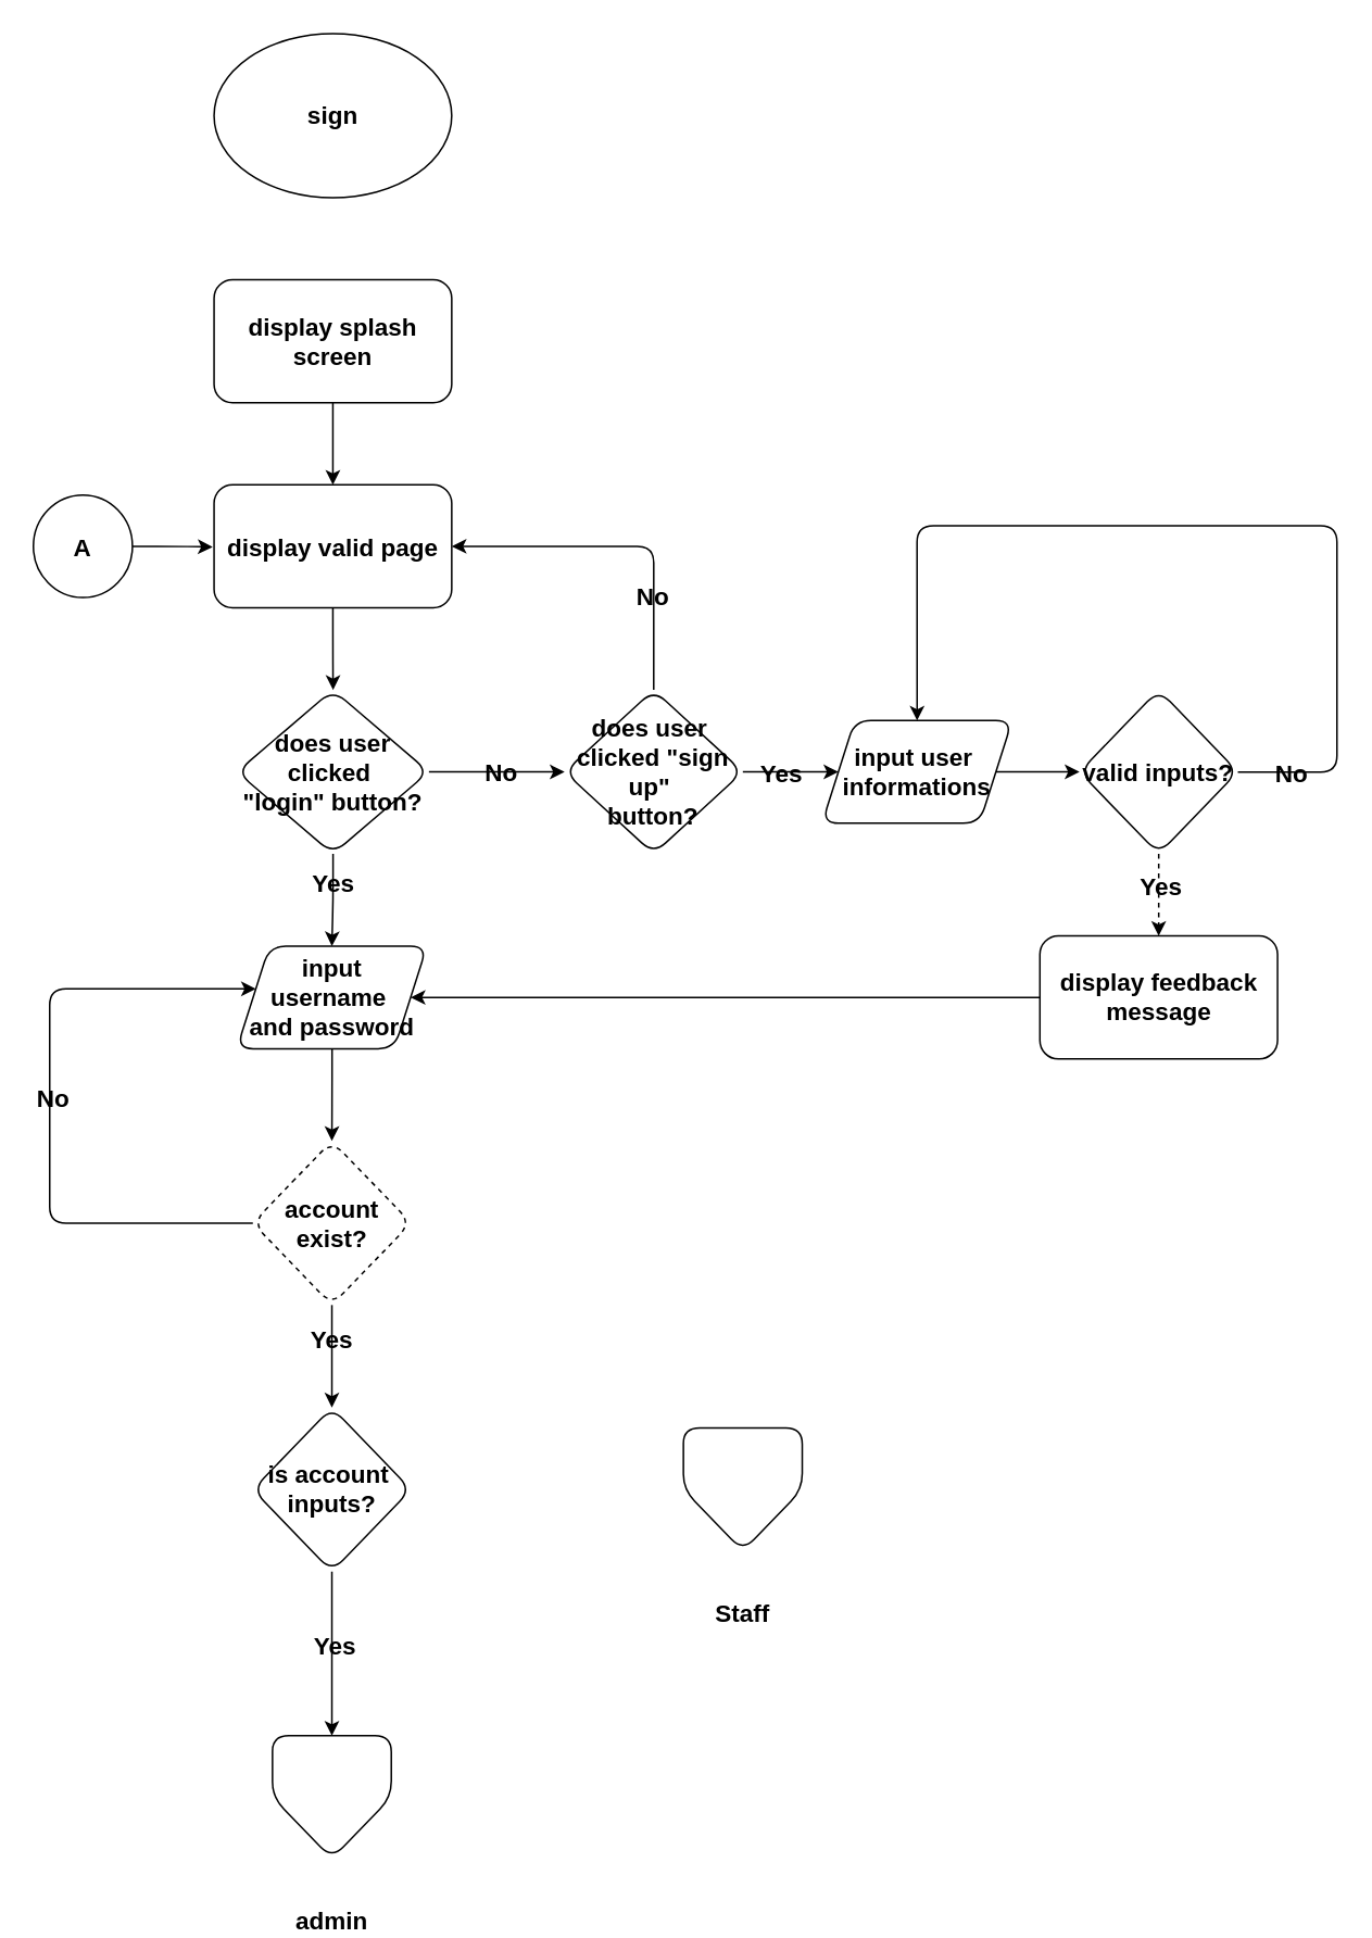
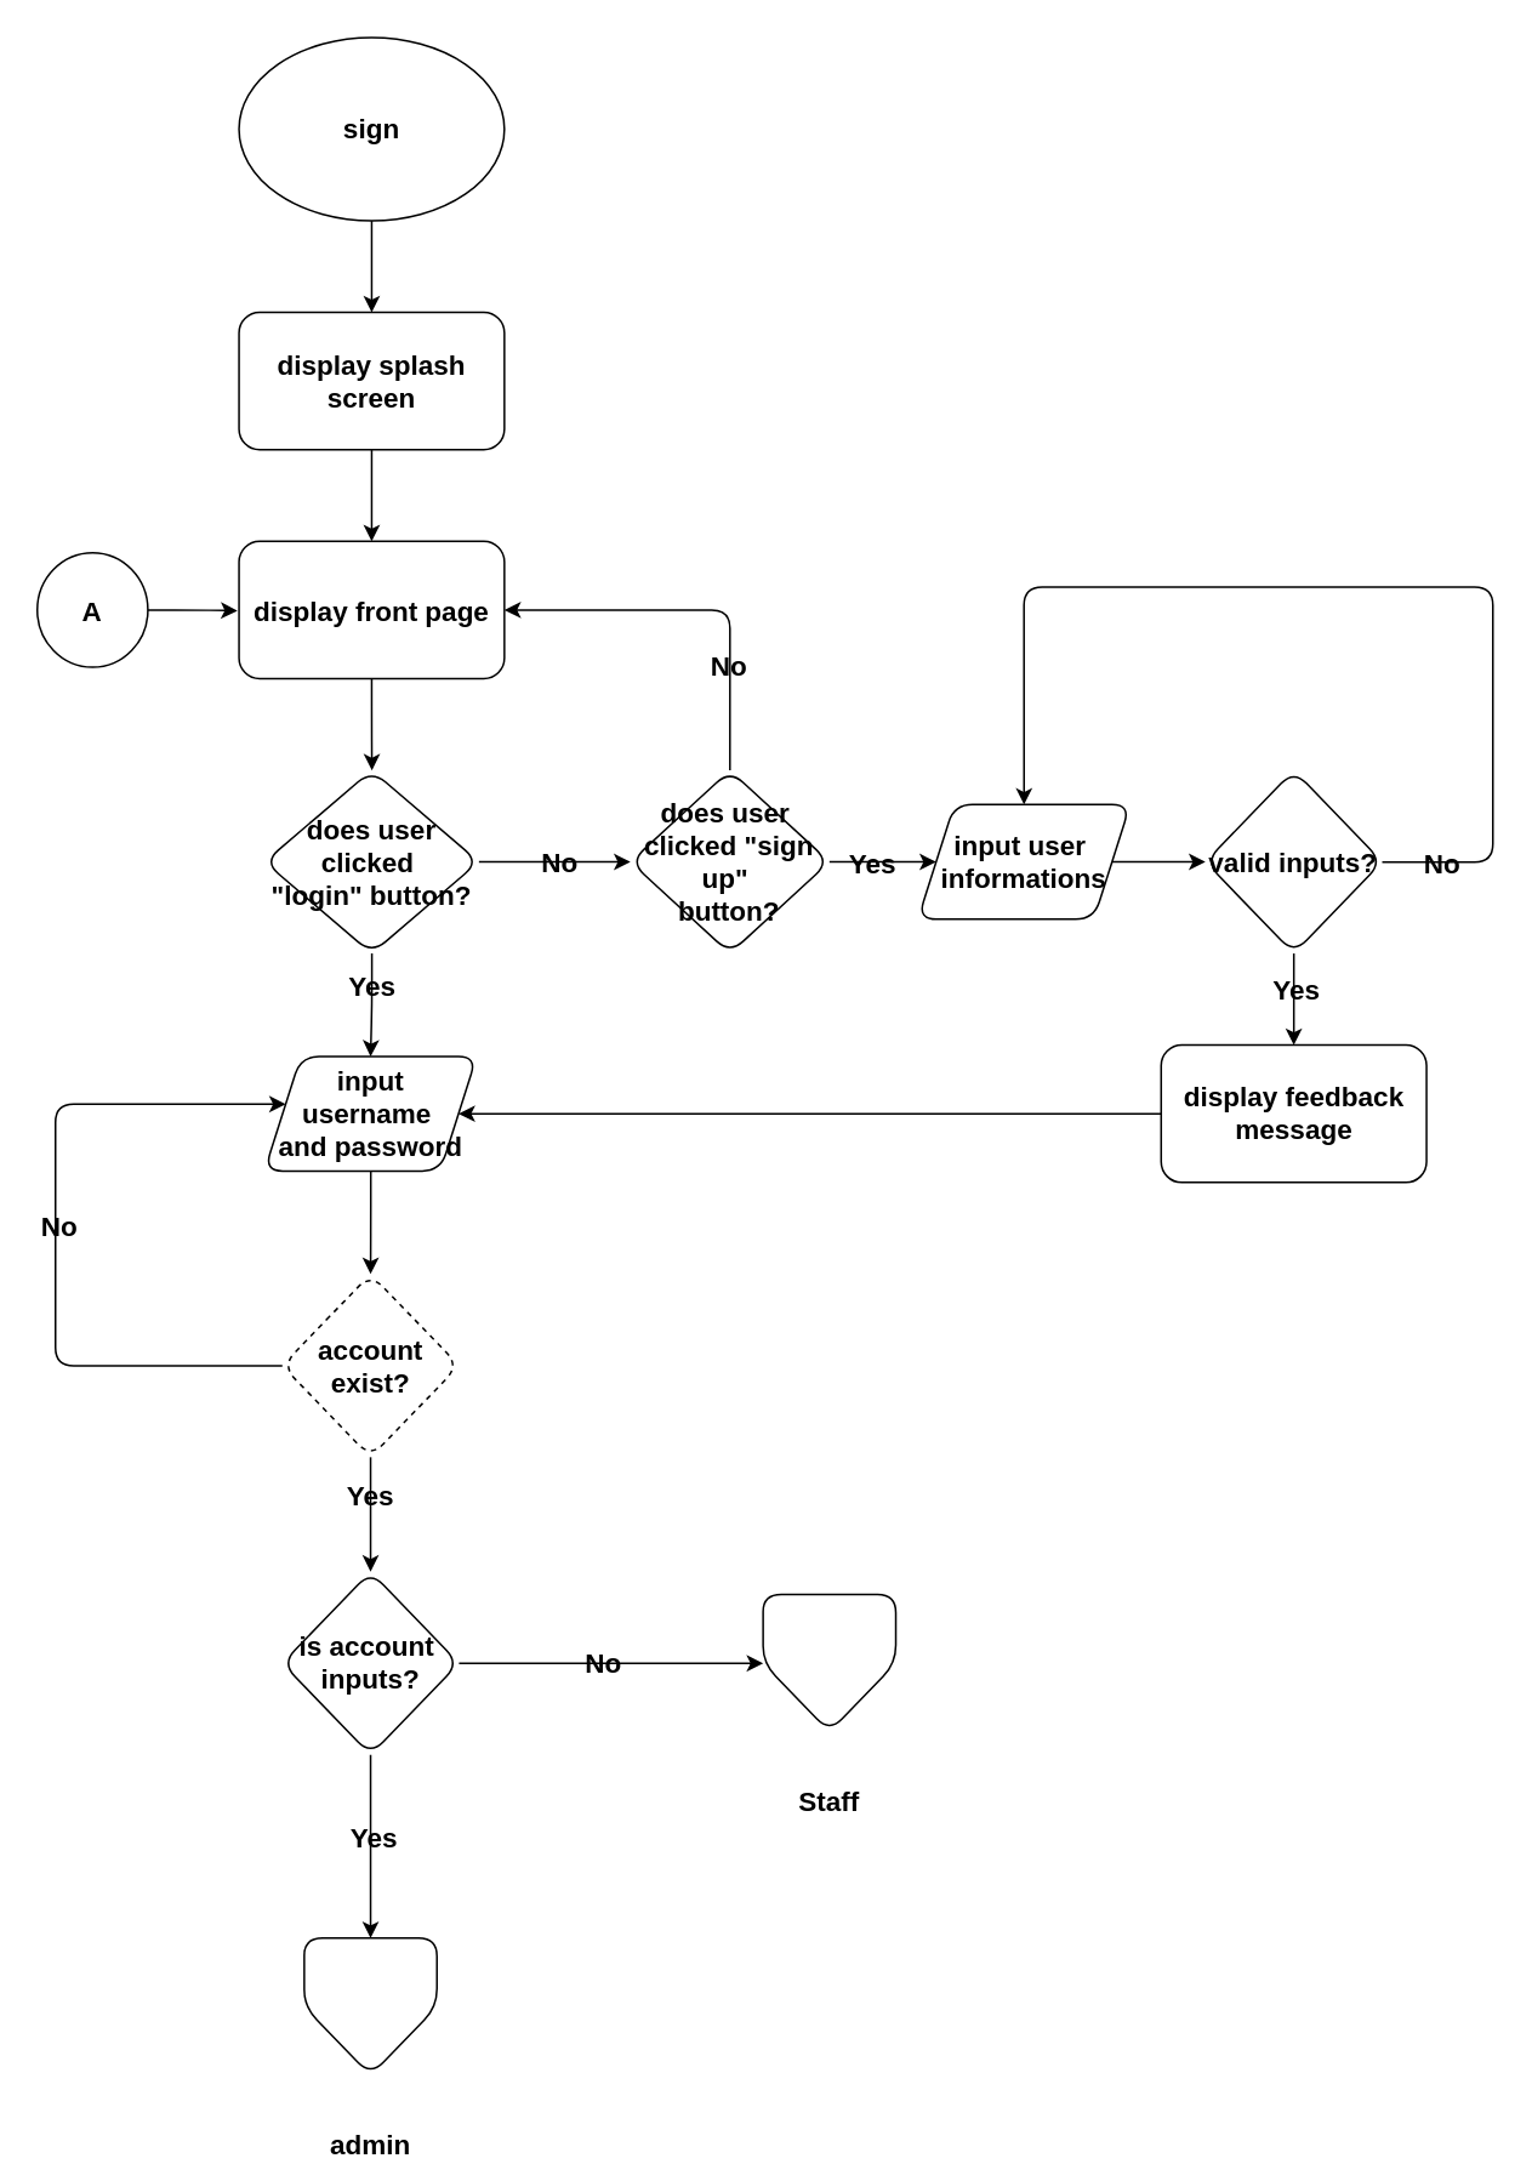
  <mxCell id="0" />
  <mxCell id="1" parent="0" />
+ <mxCell id="2" value="" style="edgeStyle=orthogonalEdgeStyle;rounded=1;orthogonalLoop=1;jettySize=auto;html=1;strokeColor=default;labelBorderColor=none;labelBackgroundColor=none;fontColor=default;fontSize=15;fontStyle=1;align=center;verticalAlign=middle;fontFamily=Helvetica;fillColor=default;" parent="1" source="3" target="5" edge="1"><mxGeometry relative="1" as="geometry" /></mxCell>
  <mxCell id="3" value="sign" style="ellipse;whiteSpace=wrap;html=1;rounded=1;labelBorderColor=none;labelBackgroundColor=none;fontSize=15;fontStyle=1;strokeColor=default;align=center;verticalAlign=middle;fontFamily=Helvetica;fontColor=default;fillColor=default;" parent="1" vertex="1"><mxGeometry x="130.877" y="20" width="145.846" height="100.674" as="geometry" /></mxCell>
  <mxCell id="4" value="" style="edgeStyle=orthogonalEdgeStyle;rounded=1;orthogonalLoop=1;jettySize=auto;html=1;strokeColor=default;labelBorderColor=none;labelBackgroundColor=none;fontColor=default;fontSize=15;fontStyle=1;align=center;verticalAlign=middle;fontFamily=Helvetica;fillColor=default;" parent="1" source="5" target="7" edge="1"><mxGeometry relative="1" as="geometry" /></mxCell>
  <mxCell id="5" value="display splash screen" style="rounded=1;whiteSpace=wrap;html=1;labelBorderColor=none;labelBackgroundColor=none;fontSize=15;fontStyle=1;strokeColor=default;align=center;verticalAlign=middle;fontFamily=Helvetica;fontColor=default;fillColor=default;" parent="1" vertex="1"><mxGeometry x="130.877" y="171.011" width="145.846" height="75.506" as="geometry" /></mxCell>
  <mxCell id="6" value="" style="edgeStyle=orthogonalEdgeStyle;rounded=1;hachureGap=4;orthogonalLoop=1;jettySize=auto;html=1;strokeColor=default;labelBorderColor=none;labelBackgroundColor=none;fontColor=default;fontSize=15;fontStyle=1;align=center;verticalAlign=middle;fontFamily=Helvetica;fillColor=default;" parent="1" source="7" target="12" edge="1"><mxGeometry relative="1" as="geometry" /></mxCell>
- <mxCell id="7" value="display valid page" style="rounded=1;whiteSpace=wrap;html=1;fillColor=default;strokeColor=default;labelBorderColor=none;labelBackgroundColor=none;fontColor=default;fontSize=15;fontStyle=1;align=center;verticalAlign=middle;fontFamily=Helvetica;" parent="1" vertex="1"><mxGeometry x="130.877" y="296.854" width="145.846" height="75.506" as="geometry" /></mxCell>
+ <mxCell id="7" value="display front page" style="rounded=1;whiteSpace=wrap;html=1;fillColor=default;strokeColor=default;labelBorderColor=none;labelBackgroundColor=none;fontColor=default;fontSize=15;fontStyle=1;align=center;verticalAlign=middle;fontFamily=Helvetica;" parent="1" vertex="1"><mxGeometry x="130.877" y="296.854" width="145.846" height="75.506" as="geometry" /></mxCell>
  <mxCell id="8" value="" style="edgeStyle=orthogonalEdgeStyle;rounded=1;hachureGap=4;orthogonalLoop=1;jettySize=auto;html=1;entryX=0.5;entryY=0;entryDx=0;entryDy=0;strokeColor=default;labelBorderColor=none;labelBackgroundColor=none;fontColor=default;fontSize=15;fontStyle=1;align=center;verticalAlign=middle;fontFamily=Helvetica;fillColor=default;" parent="1" source="12" target="14" edge="1"><mxGeometry relative="1" as="geometry" /></mxCell>
  <mxCell id="9" value="Yes" style="edgeLabel;html=1;align=center;verticalAlign=middle;resizable=0;points=[];rounded=1;labelBorderColor=none;labelBackgroundColor=none;fontColor=default;fontSize=15;fontStyle=1;strokeColor=default;fontFamily=Helvetica;fillColor=default;" parent="8" vertex="1" connectable="0"><mxGeometry x="-0.409" relative="1" as="geometry"><mxPoint as="offset" /></mxGeometry></mxCell>
  <mxCell id="10" value="" style="edgeStyle=orthogonalEdgeStyle;rounded=1;orthogonalLoop=1;jettySize=auto;html=1;strokeColor=default;labelBorderColor=none;labelBackgroundColor=none;fontColor=default;fontSize=15;fontStyle=1;align=center;verticalAlign=middle;fontFamily=Helvetica;fillColor=default;" parent="1" source="12" target="31" edge="1"><mxGeometry relative="1" as="geometry" /></mxCell>
  <mxCell id="11" value="No" style="edgeLabel;html=1;align=center;verticalAlign=middle;resizable=0;points=[];rounded=1;labelBorderColor=none;labelBackgroundColor=none;fontColor=default;fontSize=15;fontStyle=1;strokeColor=default;fontFamily=Helvetica;fillColor=default;" parent="10" vertex="1" connectable="0"><mxGeometry x="0.067" y="1" relative="1" as="geometry"><mxPoint as="offset" /></mxGeometry></mxCell>
  <mxCell id="12" value="does user clicked&amp;nbsp;&#10;&quot;login&quot;&amp;nbsp;button?" style="rhombus;whiteSpace=wrap;html=1;rounded=1;fillColor=default;strokeColor=default;labelBorderColor=none;labelBackgroundColor=none;fontColor=default;fontSize=15;fontStyle=1;align=center;verticalAlign=middle;fontFamily=Helvetica;" parent="1" vertex="1"><mxGeometry x="144.854" y="422.697" width="117.892" height="100.674" as="geometry" /></mxCell>
  <mxCell id="13" value="" style="edgeStyle=orthogonalEdgeStyle;rounded=1;orthogonalLoop=1;jettySize=auto;html=1;strokeColor=default;labelBorderColor=none;labelBackgroundColor=none;fontColor=default;fontSize=15;fontStyle=1;align=center;verticalAlign=middle;fontFamily=Helvetica;fillColor=default;" parent="1" source="14" target="19" edge="1"><mxGeometry relative="1" as="geometry" /></mxCell>
  <mxCell id="14" value="input username&amp;nbsp;&#10;and password" style="shape=parallelogram;perimeter=parallelogramPerimeter;whiteSpace=wrap;html=1;fixedSize=1;hachureGap=4;rounded=1;fillColor=default;strokeColor=default;labelBorderColor=none;labelBackgroundColor=none;fontColor=default;fontSize=15;fontStyle=1;align=center;verticalAlign=middle;fontFamily=Helvetica;" parent="1" vertex="1"><mxGeometry x="144.854" y="580" width="116.677" height="62.921" as="geometry" /></mxCell>
  <mxCell id="15" value="" style="edgeStyle=orthogonalEdgeStyle;rounded=1;orthogonalLoop=1;jettySize=auto;html=1;strokeColor=default;labelBorderColor=none;labelBackgroundColor=none;fontColor=default;fontSize=15;fontStyle=1;align=center;verticalAlign=middle;fontFamily=Helvetica;fillColor=default;" parent="1" source="19" target="24" edge="1"><mxGeometry relative="1" as="geometry" /></mxCell>
  <mxCell id="16" value="Yes" style="edgeLabel;html=1;align=center;verticalAlign=middle;resizable=0;points=[];rounded=1;labelBorderColor=none;labelBackgroundColor=none;fontColor=default;fontSize=15;fontStyle=1;strokeColor=default;fontFamily=Helvetica;fillColor=default;" parent="15" vertex="1" connectable="0"><mxGeometry x="-0.373" y="-1" relative="1" as="geometry"><mxPoint as="offset" /></mxGeometry></mxCell>
  <mxCell id="17" value="" style="edgeStyle=orthogonalEdgeStyle;rounded=1;orthogonalLoop=1;jettySize=auto;html=1;entryX=0.1;entryY=0.416;entryDx=0;entryDy=0;entryPerimeter=0;strokeColor=default;labelBorderColor=none;labelBackgroundColor=none;fontColor=default;fontSize=15;fontStyle=1;align=center;verticalAlign=middle;fontFamily=Helvetica;fillColor=default;" parent="1" source="19" target="14" edge="1"><mxGeometry relative="1" as="geometry"><mxPoint x="30" y="598.876" as="targetPoint" /><Array as="points"><mxPoint x="30" y="749.888" /><mxPoint x="30" y="606.427" /></Array></mxGeometry></mxCell>
  <mxCell id="18" value="No" style="edgeLabel;html=1;align=center;verticalAlign=middle;resizable=0;points=[];rounded=1;labelBorderColor=none;labelBackgroundColor=none;fontColor=default;fontSize=15;fontStyle=1;strokeColor=default;fontFamily=Helvetica;fillColor=default;" parent="17" vertex="1" connectable="0"><mxGeometry x="0.024" y="-1" relative="1" as="geometry"><mxPoint as="offset" /></mxGeometry></mxCell>
  <mxCell id="19" value="account exist?" style="rhombus;whiteSpace=wrap;html=1;hachureGap=4;rounded=1;fillColor=default;strokeColor=default;labelBorderColor=none;labelBackgroundColor=none;fontColor=default;fontSize=15;fontStyle=1;align=center;verticalAlign=middle;fontFamily=Helvetica;dashed=1;" parent="1" vertex="1"><mxGeometry x="154.577" y="699.551" width="97.231" height="100.674" as="geometry" /></mxCell>
  <mxCell id="20" value="" style="edgeStyle=orthogonalEdgeStyle;rounded=1;orthogonalLoop=1;jettySize=auto;html=1;entryX=0.5;entryY=0;entryDx=0;entryDy=0;strokeColor=default;labelBorderColor=none;labelBackgroundColor=none;fontColor=default;fontSize=15;fontStyle=1;align=center;verticalAlign=middle;fontFamily=Helvetica;fillColor=default;" parent="1" source="24" target="25" edge="1"><mxGeometry relative="1" as="geometry"><mxPoint x="203.192" y="1026.742" as="targetPoint" /></mxGeometry></mxCell>
  <mxCell id="21" value="Yes" style="edgeLabel;html=1;align=center;verticalAlign=middle;resizable=0;points=[];rounded=1;labelBorderColor=none;labelBackgroundColor=none;fontColor=default;fontSize=15;fontStyle=1;strokeColor=default;fontFamily=Helvetica;fillColor=default;" parent="20" vertex="1" connectable="0"><mxGeometry x="-0.1" y="1" relative="1" as="geometry"><mxPoint as="offset" /></mxGeometry></mxCell>
+ <mxCell id="22" value="" style="edgeStyle=orthogonalEdgeStyle;rounded=1;orthogonalLoop=1;jettySize=auto;html=1;entryX=0;entryY=0.5;entryDx=0;entryDy=0;strokeColor=default;labelBorderColor=none;labelBackgroundColor=none;fontColor=default;fontSize=15;fontStyle=1;align=center;verticalAlign=middle;fontFamily=Helvetica;fillColor=default;" parent="1" source="24" target="26" edge="1"><mxGeometry relative="1" as="geometry"><mxPoint x="406.769" y="951.236" as="targetPoint" /></mxGeometry></mxCell>
+ <mxCell id="23" value="No" style="edgeLabel;html=1;align=center;verticalAlign=middle;resizable=0;points=[];rounded=1;labelBorderColor=none;labelBackgroundColor=none;fontColor=default;fontSize=15;fontStyle=1;strokeColor=default;fontFamily=Helvetica;fillColor=default;" parent="22" vertex="1" connectable="0"><mxGeometry x="-0.057" y="1" relative="1" as="geometry"><mxPoint as="offset" /></mxGeometry></mxCell>
  <mxCell id="24" value="is account&amp;nbsp;&#10;inputs?" style="rhombus;whiteSpace=wrap;html=1;hachureGap=4;rounded=1;fillColor=default;strokeColor=default;labelBorderColor=none;labelBackgroundColor=none;fontColor=default;fontSize=15;fontStyle=1;align=center;verticalAlign=middle;fontFamily=Helvetica;" parent="1" vertex="1"><mxGeometry x="154.577" y="863.146" width="97.231" height="100.674" as="geometry" /></mxCell>
  <mxCell id="25" value="admin" style="verticalLabelPosition=bottom;verticalAlign=middle;html=1;shape=offPageConnector;rounded=1;size=0.5;fillColor=default;strokeColor=default;labelBorderColor=none;labelBackgroundColor=none;fontColor=default;fontSize=15;fontStyle=1;align=center;fontFamily=Helvetica;" parent="1" vertex="1"><mxGeometry x="166.731" y="1064.494" width="72.923" height="75.506" as="geometry" /></mxCell>
  <mxCell id="26" value="Staff" style="verticalLabelPosition=bottom;verticalAlign=middle;html=1;shape=offPageConnector;rounded=1;size=0.5;fillColor=default;strokeColor=default;labelBorderColor=none;labelBackgroundColor=none;fontColor=default;fontSize=15;fontStyle=1;align=center;fontFamily=Helvetica;" parent="1" vertex="1"><mxGeometry x="418.923" y="875.73" width="72.923" height="75.506" as="geometry" /></mxCell>
  <mxCell id="27" value="" style="edgeStyle=orthogonalEdgeStyle;rounded=1;orthogonalLoop=1;jettySize=auto;html=1;strokeColor=default;labelBorderColor=none;labelBackgroundColor=none;fontColor=default;fontSize=15;fontStyle=1;align=center;verticalAlign=middle;fontFamily=Helvetica;fillColor=default;" parent="1" source="31" target="33" edge="1"><mxGeometry relative="1" as="geometry" /></mxCell>
  <mxCell id="28" value="Yes" style="edgeLabel;html=1;align=center;verticalAlign=middle;resizable=0;points=[];rounded=1;labelBorderColor=none;labelBackgroundColor=none;fontColor=default;fontSize=15;fontStyle=1;strokeColor=default;fontFamily=Helvetica;fillColor=default;" parent="27" vertex="1" connectable="0"><mxGeometry x="-0.206" relative="1" as="geometry"><mxPoint as="offset" /></mxGeometry></mxCell>
  <mxCell id="29" value="" style="edgeStyle=orthogonalEdgeStyle;rounded=1;orthogonalLoop=1;jettySize=auto;html=1;entryX=1;entryY=0.5;entryDx=0;entryDy=0;exitX=0.5;exitY=0;exitDx=0;exitDy=0;strokeColor=default;labelBorderColor=none;labelBackgroundColor=none;fontColor=default;fontSize=15;fontStyle=1;align=center;verticalAlign=middle;fontFamily=Helvetica;fillColor=default;" parent="1" source="31" target="7" edge="1"><mxGeometry relative="1" as="geometry"><mxPoint x="431.077" y="410.112" as="sourcePoint" /><mxPoint x="428.038" y="340.899" as="targetPoint" /><Array as="points"><mxPoint x="400.692" y="334.607" /></Array></mxGeometry></mxCell>
  <mxCell id="30" value="No" style="edgeLabel;html=1;align=center;verticalAlign=middle;resizable=0;points=[];rounded=1;labelBorderColor=none;labelBackgroundColor=none;fontColor=default;fontSize=15;fontStyle=1;strokeColor=default;fontFamily=Helvetica;fillColor=default;" parent="29" vertex="1" connectable="0"><mxGeometry x="-0.04" y="-2" relative="1" as="geometry"><mxPoint x="13" y="32" as="offset" /></mxGeometry></mxCell>
  <mxCell id="31" value="does user&amp;nbsp;&#10;clicked&amp;nbsp;&quot;sign up&quot;&amp;nbsp;&#10;button?" style="rhombus;whiteSpace=wrap;html=1;rounded=1;fillColor=default;strokeColor=default;labelBorderColor=none;labelBackgroundColor=none;fontColor=default;fontSize=15;fontStyle=1;align=center;verticalAlign=middle;fontFamily=Helvetica;" parent="1" vertex="1"><mxGeometry x="346" y="422.697" width="109.385" height="100.674" as="geometry" /></mxCell>
  <mxCell id="32" value="" style="edgeStyle=orthogonalEdgeStyle;rounded=1;orthogonalLoop=1;jettySize=auto;html=1;strokeColor=default;labelBorderColor=none;labelBackgroundColor=none;fontColor=default;fontSize=15;fontStyle=1;align=center;verticalAlign=middle;fontFamily=Helvetica;fillColor=default;" parent="1" source="33" target="40" edge="1"><mxGeometry relative="1" as="geometry" /></mxCell>
  <mxCell id="33" value="input user&amp;nbsp;&#10;informations" style="shape=parallelogram;perimeter=parallelogramPerimeter;whiteSpace=wrap;html=1;fixedSize=1;hachureGap=4;rounded=1;fillColor=default;strokeColor=default;labelBorderColor=none;labelBackgroundColor=none;fontColor=default;fontSize=15;fontStyle=1;align=center;verticalAlign=middle;fontFamily=Helvetica;" parent="1" vertex="1"><mxGeometry x="504" y="441.573" width="116.677" height="62.921" as="geometry" /></mxCell>
  <mxCell id="34" value="" style="edgeStyle=orthogonalEdgeStyle;rounded=1;orthogonalLoop=1;jettySize=auto;html=1;strokeColor=default;labelBorderColor=none;labelBackgroundColor=none;fontColor=default;fontSize=15;fontStyle=1;align=center;verticalAlign=middle;fontFamily=Helvetica;fillColor=default;" parent="1" source="35" edge="1"><mxGeometry relative="1" as="geometry"><mxPoint x="130" y="335" as="targetPoint" /></mxGeometry></mxCell>
  <mxCell id="35" value="A" style="ellipse;whiteSpace=wrap;html=1;rounded=1;rotation=0;fillColor=default;strokeColor=default;labelBorderColor=none;labelBackgroundColor=none;fontColor=default;fontSize=15;fontStyle=1;align=center;verticalAlign=middle;fontFamily=Helvetica;" parent="1" vertex="1"><mxGeometry x="20.002" y="303.146" width="60.769" height="62.921" as="geometry" /></mxCell>
- <mxCell id="36" value="" style="edgeStyle=orthogonalEdgeStyle;rounded=1;orthogonalLoop=1;jettySize=auto;html=1;strokeColor=default;labelBorderColor=none;labelBackgroundColor=none;fontColor=default;fontSize=15;fontStyle=1;align=center;verticalAlign=middle;fontFamily=Helvetica;fillColor=default;dashed=1;" parent="1" source="40" target="41" edge="1"><mxGeometry relative="1" as="geometry" /></mxCell>
+ <mxCell id="36" value="" style="edgeStyle=orthogonalEdgeStyle;rounded=1;orthogonalLoop=1;jettySize=auto;html=1;strokeColor=default;labelBorderColor=none;labelBackgroundColor=none;fontColor=default;fontSize=15;fontStyle=1;align=center;verticalAlign=middle;fontFamily=Helvetica;fillColor=default;" parent="1" source="40" target="41" edge="1"><mxGeometry relative="1" as="geometry" /></mxCell>
  <mxCell id="37" value="Yes" style="edgeLabel;html=1;align=center;verticalAlign=middle;resizable=0;points=[];rounded=1;labelBorderColor=none;labelBackgroundColor=none;fontColor=default;fontSize=15;fontStyle=1;strokeColor=default;fontFamily=Helvetica;fillColor=default;" parent="36" vertex="1" connectable="0"><mxGeometry x="-0.253" y="1" relative="1" as="geometry"><mxPoint as="offset" /></mxGeometry></mxCell>
  <mxCell id="38" value="" style="edgeStyle=orthogonalEdgeStyle;rounded=1;orthogonalLoop=1;jettySize=auto;html=1;entryX=0.5;entryY=0;entryDx=0;entryDy=0;strokeColor=default;labelBorderColor=none;labelBackgroundColor=none;fontColor=default;fontSize=15;fontStyle=1;align=center;verticalAlign=middle;fontFamily=Helvetica;fillColor=default;" parent="1" source="40" target="33" edge="1"><mxGeometry relative="1" as="geometry"><Array as="points"><mxPoint x="820" y="473.034" /><mxPoint x="820" y="322.022" /><mxPoint x="562.338" y="322.022" /></Array></mxGeometry></mxCell>
  <mxCell id="39" value="No" style="edgeLabel;html=1;align=center;verticalAlign=middle;resizable=0;points=[];rounded=1;labelBorderColor=none;labelBackgroundColor=none;fontColor=default;fontSize=15;fontStyle=1;strokeColor=default;fontFamily=Helvetica;fillColor=default;" parent="38" vertex="1" connectable="0"><mxGeometry x="-0.891" relative="1" as="geometry"><mxPoint as="offset" /></mxGeometry></mxCell>
  <mxCell id="40" value="valid inputs?" style="rhombus;whiteSpace=wrap;html=1;hachureGap=4;rounded=1;fillColor=default;strokeColor=default;labelBorderColor=none;labelBackgroundColor=none;fontColor=default;fontSize=15;fontStyle=1;align=center;verticalAlign=middle;fontFamily=Helvetica;" parent="1" vertex="1"><mxGeometry x="662" y="422.697" width="97.231" height="100.674" as="geometry" /></mxCell>
  <mxCell id="41" value="display feedback message" style="whiteSpace=wrap;html=1;hachureGap=4;rounded=1;fillColor=default;strokeColor=default;labelBorderColor=none;labelBackgroundColor=none;fontColor=default;fontSize=15;fontStyle=1;align=center;verticalAlign=middle;fontFamily=Helvetica;" parent="1" vertex="1"><mxGeometry x="637.692" y="573.708" width="145.846" height="75.506" as="geometry" /></mxCell>
  <mxCell id="42" value="" style="edgeStyle=orthogonalEdgeStyle;rounded=1;orthogonalLoop=1;jettySize=auto;html=1;entryX=1;entryY=0.5;entryDx=0;entryDy=0;strokeColor=default;labelBorderColor=none;labelBackgroundColor=none;fontColor=default;fontSize=15;fontStyle=1;align=center;verticalAlign=middle;fontFamily=Helvetica;fillColor=default;" parent="1" source="41" target="14" edge="1"><mxGeometry relative="1" as="geometry"><mxPoint x="260.923" y="617.753" as="targetPoint" /></mxGeometry></mxCell>
